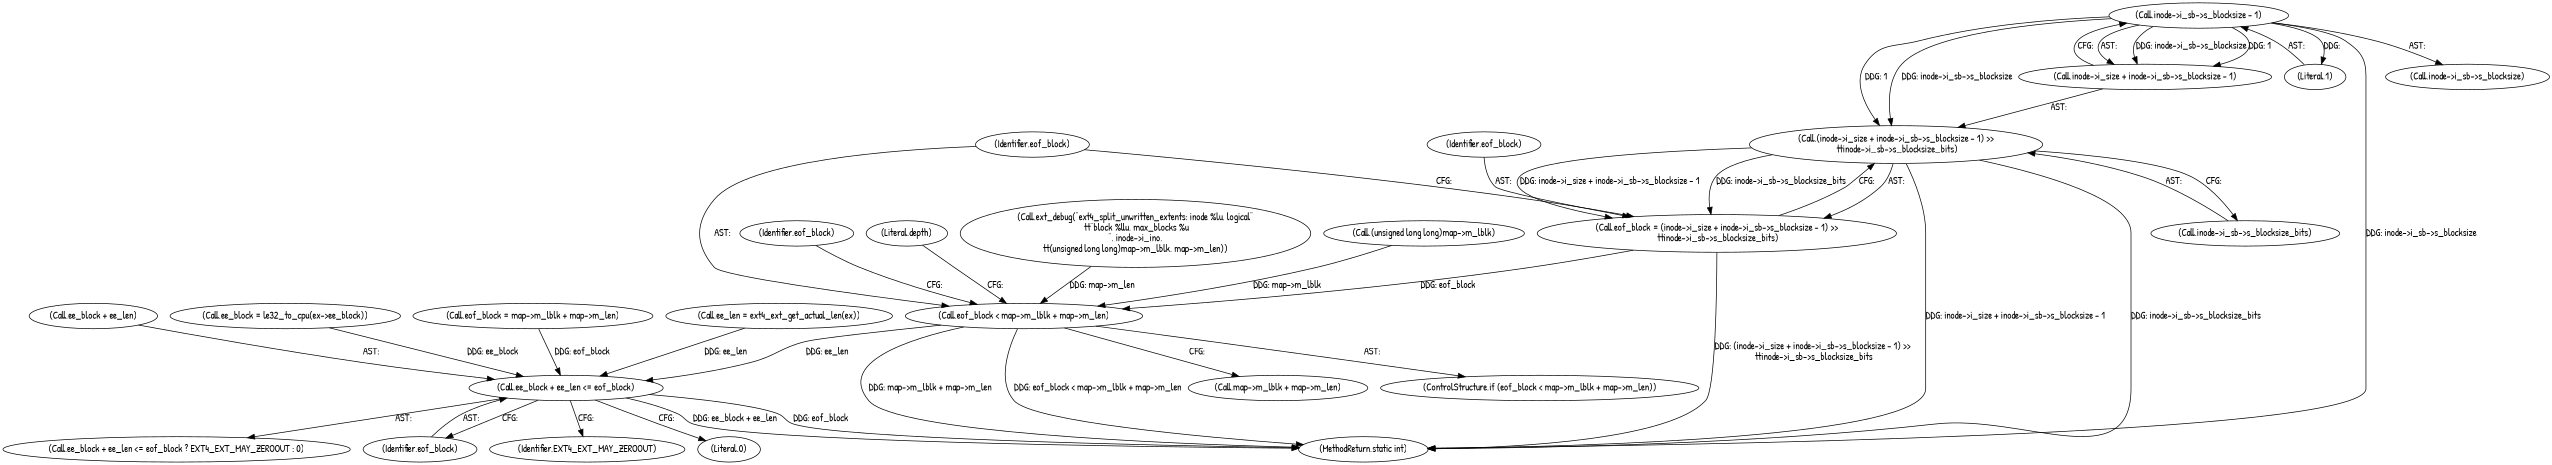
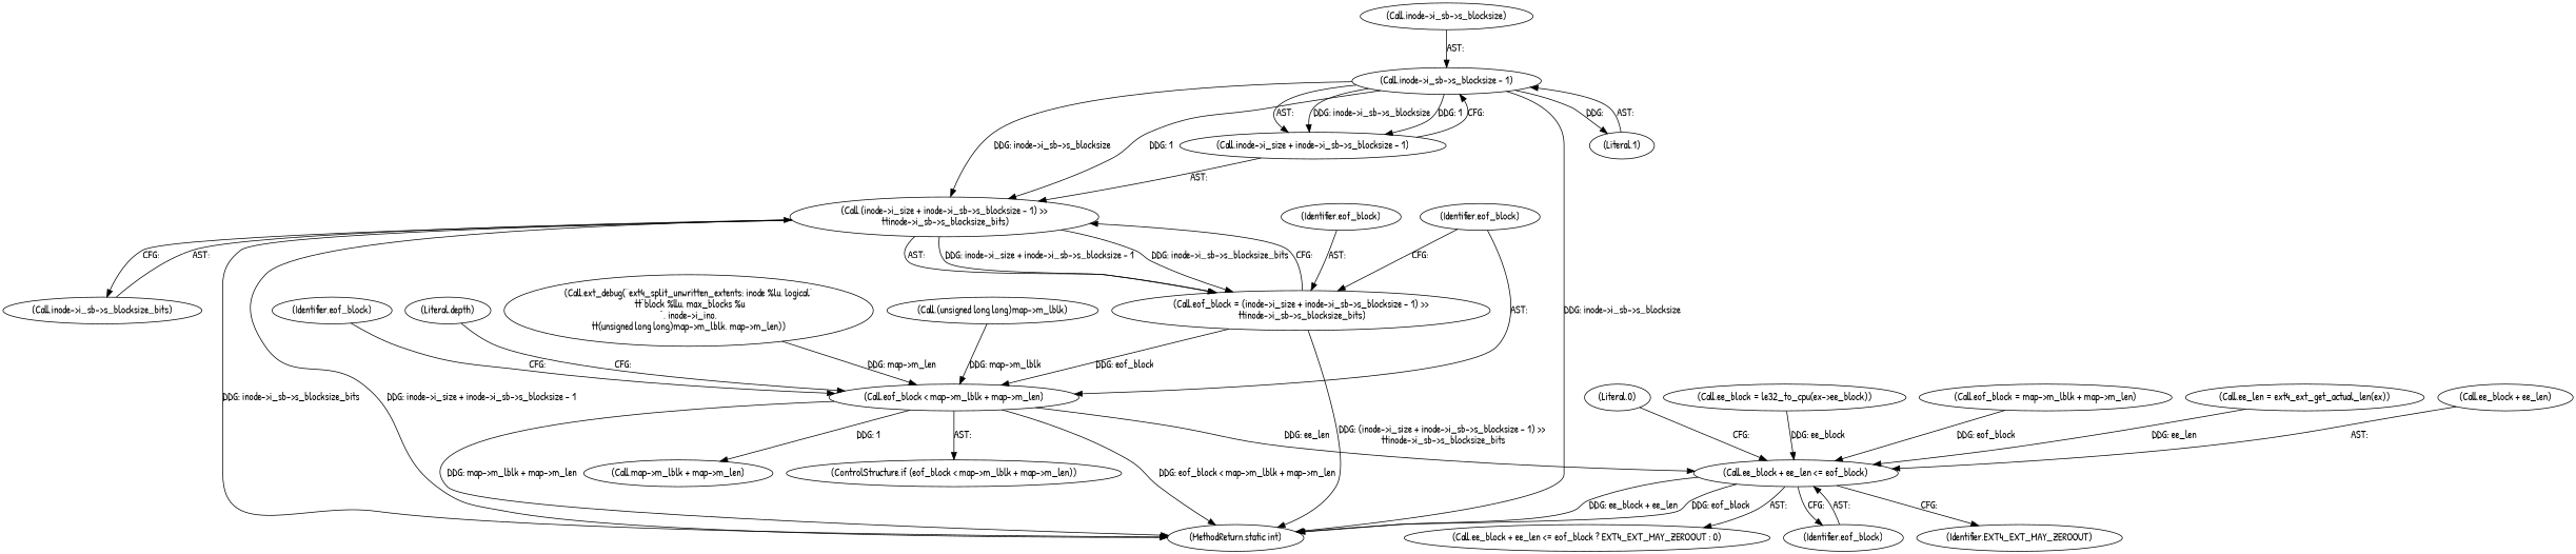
  digraph {
    fontname="Patrick Hand"
    node [fontname="Patrick Hand"]
    edge [fontname="Patrick Hand"]
    n1 [label="(Call,(inode->i_size + inode->i_sb->s_blocksize - 1) >>\n \t\tinode->i_sb->s_blocksize_bits)"]
    n2 [label="(Call,eof_block = (inode->i_size + inode->i_sb->s_blocksize - 1) >>\n \t\tinode->i_sb->s_blocksize_bits)"]
    n3 [label="(Call,inode->i_sb->s_blocksize_bits)"]
    n4 [label="(MethodReturn,static int)"]
    n5 [label="(Call,eof_block < map->m_lblk + map->m_len)"]
    n6 [label="(Call,inode->i_sb->s_blocksize - 1)"]
    n7 [label="(Literal,1)"]
    n8 [label="(Call,inode->i_size + inode->i_sb->s_blocksize - 1)"]
    n9 [label="(Call,ee_block + ee_len <= eof_block)"]
    n10 [label="(Call,map->m_lblk + map->m_len)"]
    n11 [label="(ControlStructure,if (eof_block < map->m_lblk + map->m_len))"]
    n12 [label="(Call,ee_block + ee_len <= eof_block ? EXT4_EXT_MAY_ZEROOUT : 0)"]
    n13 [label="(Identifier,eof_block)"]
    n14 [label="(Identifier,EXT4_EXT_MAY_ZEROOUT)"]
    n15 [label="(Identifier,eof_block)"]
    n16 [label="(Literal,0)"]
    n17 [label="(Identifier,eof_block)"]
    n18 [label="(Literal,depth)"]
    n19 [label="(Call,ext_debug(\"ext4_split_unwritten_extents: inode %lu, logical\"\n \t\t\"block %llu, max_blocks %u\n\", inode->i_ino,\n\t\t(unsigned long long)map->m_lblk, map->m_len))"]
    n20 [label="(Call,ee_block = le32_to_cpu(ex->ee_block))"]
    n21 [label="(Call,eof_block = map->m_lblk + map->m_len)"]
    n22 [label="(Call,ee_len = ext4_ext_get_actual_len(ex))"]
    n23 [label="(Call,inode->i_sb->s_blocksize)"]
    n24 [label="(Call,(unsigned long long)map->m_lblk)"]
    n25 [label="(Call,ee_block + ee_len)"]
    n26 [label="(Identifier,eof_block)"]
    n1 -> n2 [label="AST: "]
    n1 -> n2 [label="DDG: inode->i_size + inode->i_sb->s_blocksize - 1"]
    n1 -> n2 [label="DDG: inode->i_sb->s_blocksize_bits"]
    n1 -> n3 [label="CFG: "]
    n1 -> n4 [label="DDG: inode->i_sb->s_blocksize_bits"]
    n1 -> n4 [label="DDG: inode->i_size + inode->i_sb->s_blocksize - 1"]
    n2 -> n1 [label="CFG: "]
    n2 -> n4 [label="DDG: (inode->i_size + inode->i_sb->s_blocksize - 1) >>\n \t\tinode->i_sb->s_blocksize_bits"]
    n2 -> n5 [label="DDG: eof_block"]
    n3 -> n1 [label="AST: "]
    n5 -> n4 [label="DDG: map->m_lblk + map->m_len"]
    n5 -> n4 [label="DDG: eof_block < map->m_lblk + map->m_len"]
    n5 -> n9 [label="DDG: ee_len"]
-   n5 -> n10 [label="CFG: "]
+   n5 -> n10 [label="DDG: 1"]
    n5 -> n11 [label="AST: "]
    n6 -> n1 [label="DDG: inode->i_sb->s_blocksize"]
    n6 -> n1 [label="DDG: 1"]
    n6 -> n4 [label="DDG: inode->i_sb->s_blocksize"]
    n6 -> n7 [label="DDG: "]
    n6 -> n8 [label="AST: "]
    n6 -> n8 [label="DDG: inode->i_sb->s_blocksize"]
    n6 -> n8 [label="DDG: 1"]
    n7 -> n6 [label="AST: "]
    n8 -> n1 [label="AST: "]
    n8 -> n6 [label="CFG: "]
    n9 -> n4 [label="DDG: ee_block + ee_len"]
    n9 -> n4 [label="DDG: eof_block"]
    n9 -> n12 [label="AST: "]
    n9 -> n13 [label="CFG: "]
    n9 -> n14 [label="CFG: "]
    n13 -> n9 [label="AST: "]
    n15 -> n2 [label="AST: "]
-   n9 -> n16 [label="CFG: "]
+   n16 -> n9 [label="CFG: "]
    n17 -> n5 [label="CFG: "]
    n18 -> n5 [label="CFG: "]
    n19 -> n5 [label="DDG: map->m_len"]
    n20 -> n9 [label="DDG: ee_block"]
    n21 -> n9 [label="DDG: eof_block"]
    n22 -> n9 [label="DDG: ee_len"]
-   n6 -> n23 [label="AST: "]
+   n23 -> n6 [label="AST: "]
    n24 -> n5 [label="DDG: map->m_lblk"]
    n25 -> n9 [label="AST: "]
    n26 -> n2 [label="CFG: "]
    n26 -> n5 [label="AST: "]
  }
